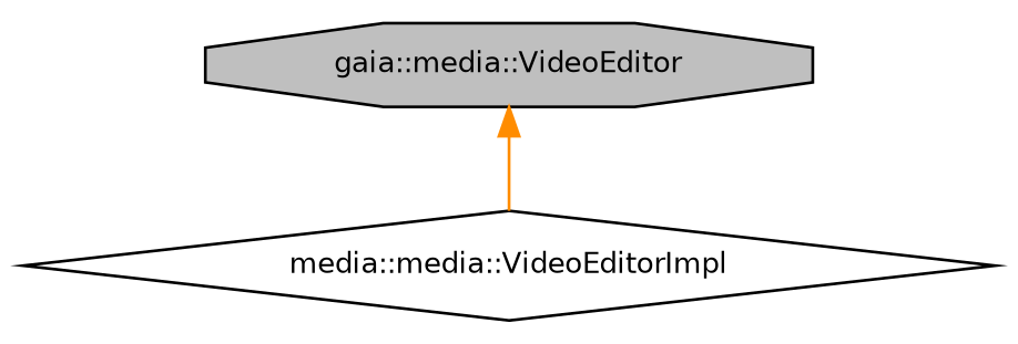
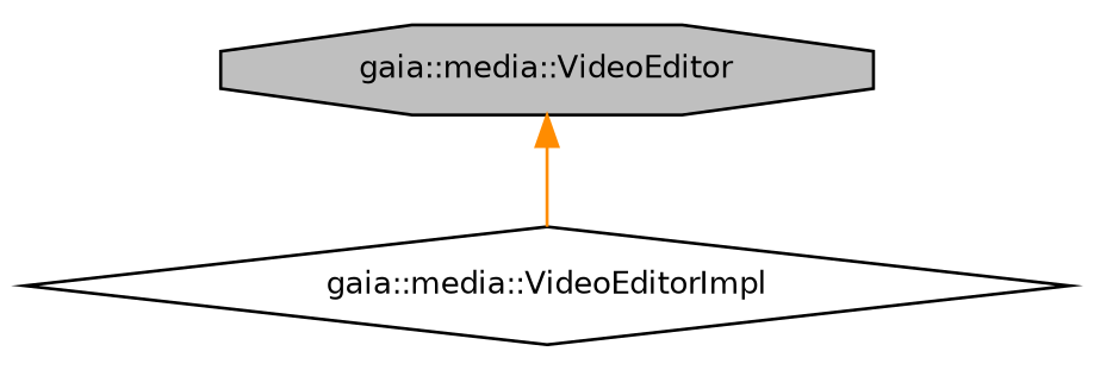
  digraph {
    node [color=black fontname=Helvetica fontsize=10 style=filled]
    n1 [fillcolor=grey75 fontcolor=black height=0.2 label="gaia::media::VideoEditor" shape=octagon width=0.4]
-   n2 [fillcolor=white height=0.2 label="media::media::VideoEditorImpl" shape=diamond width=0.4]
+   n2 [fillcolor=white height=0.2 label="gaia::media::VideoEditorImpl" shape=diamond width=0.4]
    n1 -> n2 [color=darkorange dir=back fontname=Helvetica fontsize=10 labelfontname=Helvetica labelfontsize=10 style=solid]
  }
